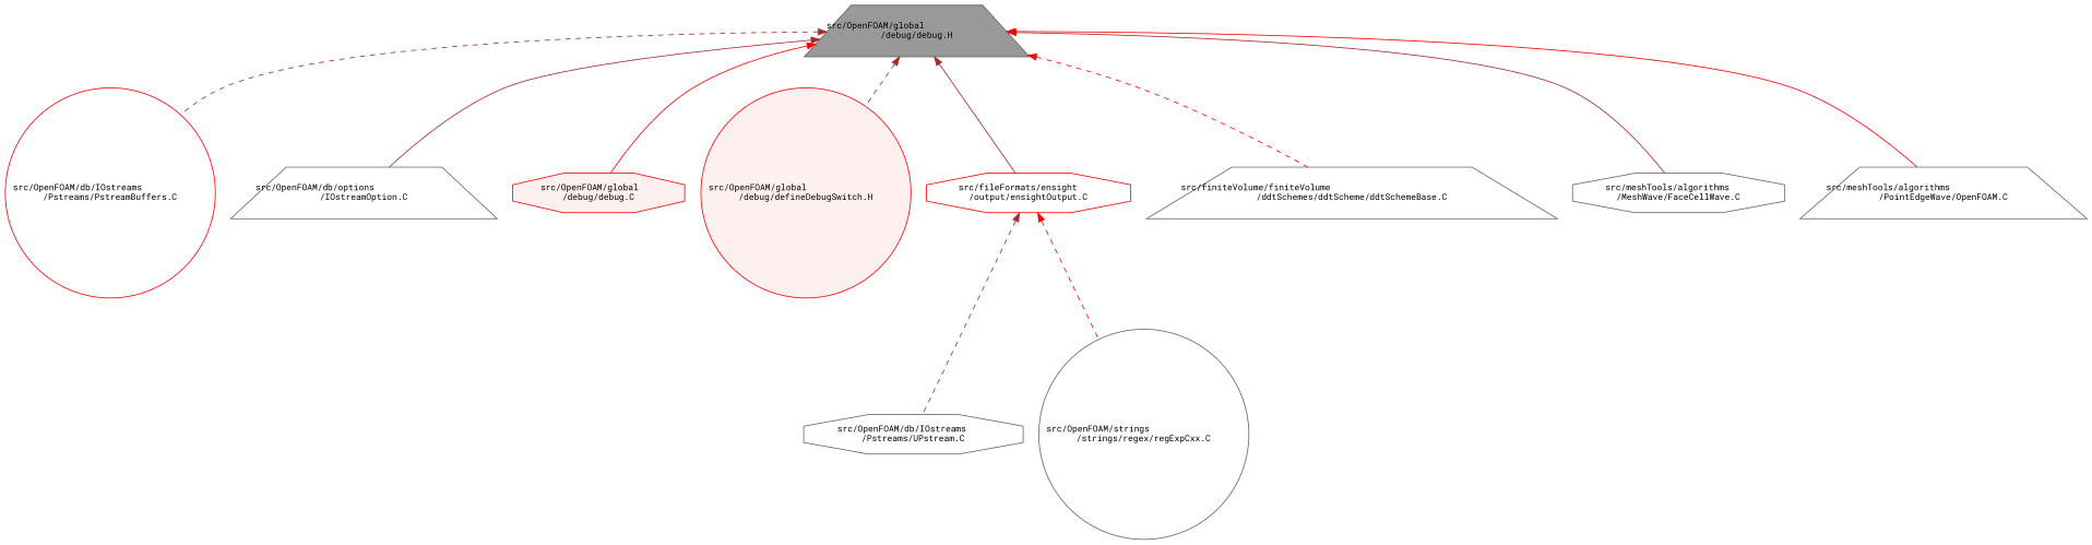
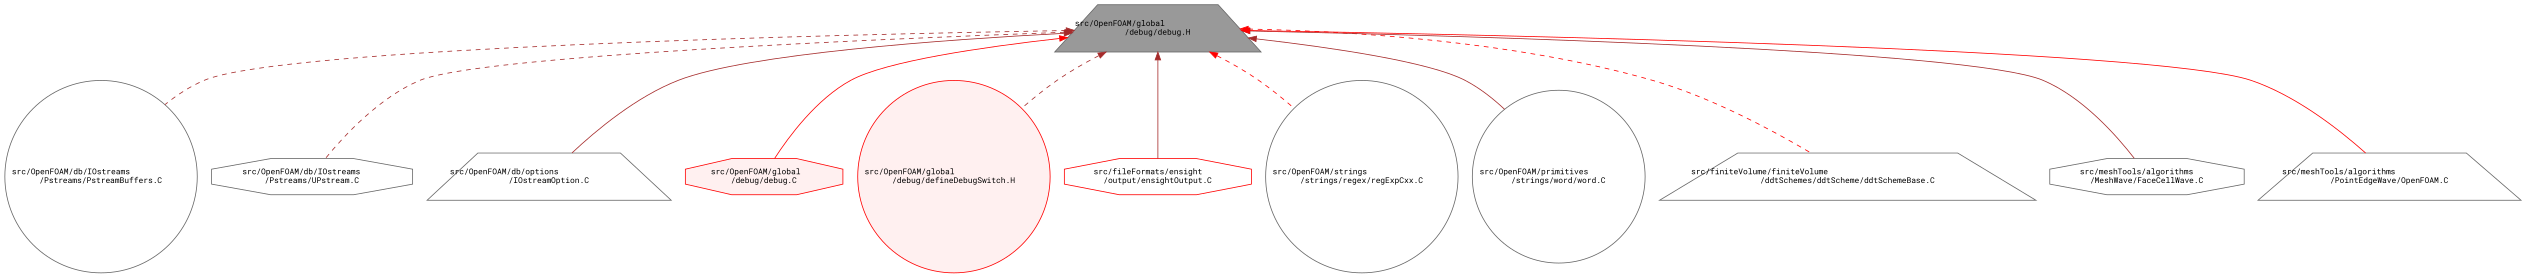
  digraph {
    fontname="Roboto Mono"
    node [color=grey40 fillcolor=white fontname="Roboto Mono" fontsize=10 shape=trapezium style=filled]
    edge [color=brown dir=back fontname="Roboto Mono" fontsize=10 labelfontname=Helvetica labelfontsize=10 style=solid]
    n1 [color=gray40 fillcolor=grey60 fontcolor=black height=0.2 label="src/OpenFOAM/global\l/debug/debug.H" width=0.4]
-   n2 [color=red height=0.2 label="src/OpenFOAM/db/IOstreams\l/Pstreams/PstreamBuffers.C" shape=circle width=0.4]
+   n2 [height=0.2 label="src/OpenFOAM/db/IOstreams\l/Pstreams/PstreamBuffers.C" shape=circle width=0.4]
    n3 [height=0.2 label="src/OpenFOAM/db/IOstreams\l/Pstreams/UPstream.C" shape=octagon width=0.4]
    n4 [height=0.2 label="src/OpenFOAM/db/options\l/IOstreamOption.C" width=0.4]
    n5 [color=red fillcolor="#FFF0F0" height=0.2 label="src/OpenFOAM/global\l/debug/debug.C" shape=octagon width=0.4]
    n6 [color=red fillcolor="#FFF0F0" height=0.2 label="src/OpenFOAM/global\l/debug/defineDebugSwitch.H" shape=circle width=0.4]
    n7 [color=red height=0.2 label="src/fileFormats/ensight\l/output/ensightOutput.C" shape=octagon width=0.4]
    n8 [height=0.2 label="src/OpenFOAM/strings\l/strings/regex/regExpCxx.C" shape=circle width=0.4]
+   n9 [height=0.2 label="src/OpenFOAM/primitives\l/strings/word/word.C" shape=circle width=0.4]
    n10 [height=0.2 label="src/finiteVolume/finiteVolume\l/ddtSchemes/ddtScheme/ddtSchemeBase.C" width=0.4]
    n11 [height=0.2 label="src/meshTools/algorithms\l/MeshWave/FaceCellWave.C" shape=octagon width=0.4]
    n12 [height=0.2 label="src/meshTools/algorithms\l/PointEdgeWave/OpenFOAM.C" width=0.4]
    n1 -> n2 [style=dashed]
-   n7 -> n3 [style=dashed]
+   n1 -> n3 [style=dashed]
    n1 -> n4
    n1 -> n5 [color=red]
    n1 -> n6 [style=dashed]
    n1 -> n7
-   n7 -> n8 [color=red style=dashed]
+   n1 -> n8 [color=red style=dashed]
+   n1 -> n9
    n1 -> n10 [color=red style=dashed]
    n1 -> n11
    n1 -> n12 [color=red]
  }
